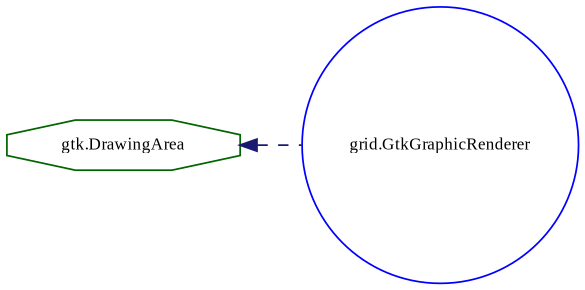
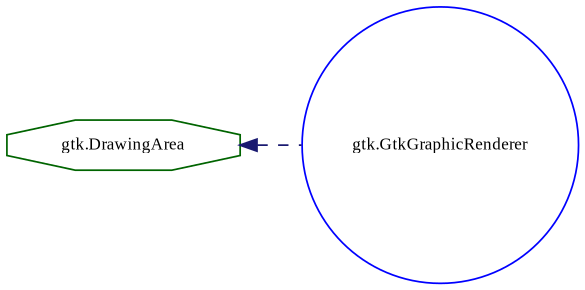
  digraph {
    rankdir=LR
    fontname="Liberation Serif"
    node [fillcolor=white fontname="Liberation Serif" fontsize=10 style=filled]
    n1 [color=darkgreen height=0.2 label="gtk.DrawingArea" shape=octagon width=0.4]
-   n2 [color=blue height=0.2 label="grid.GtkGraphicRenderer" shape=circle width=0.4]
+   n2 [color=blue height=0.2 label="gtk.GtkGraphicRenderer" shape=circle width=0.4]
    n1 -> n2 [color=midnightblue dir=back fontname="Liberation Serif" fontsize=10 labelfontname=Helvetica labelfontsize=10 style=dashed]
  }
